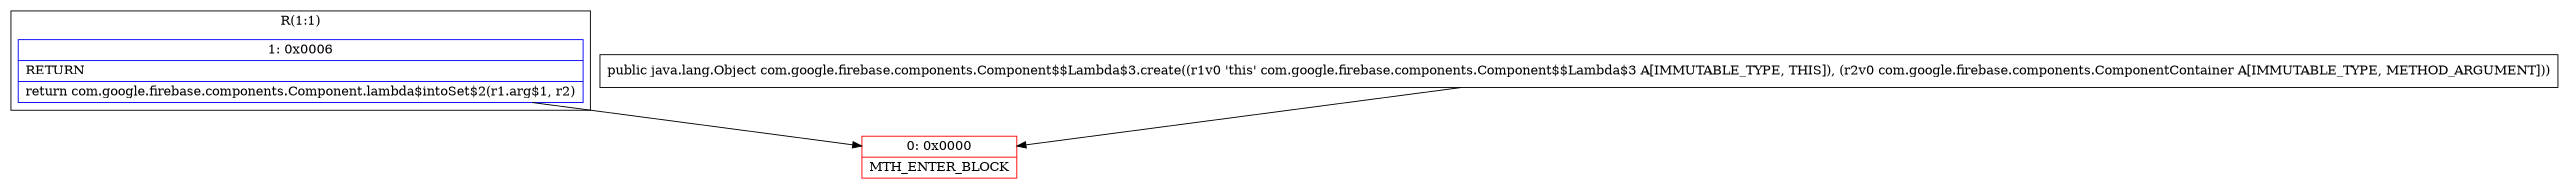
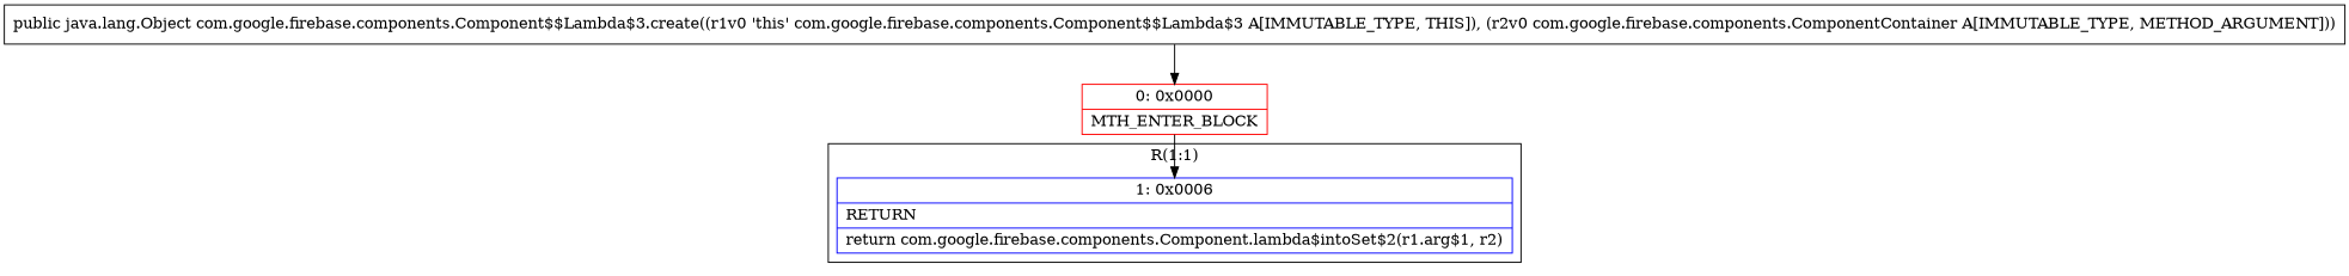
  digraph {
    node [shape=record]
    n1 [color=blue label="{1\:\ 0x0006|RETURN\l|return com.google.firebase.components.Component.lambda$intoSet$2(r1.arg$1, r2)\l}"]
    n2 [color=red label="{0\:\ 0x0000|MTH_ENTER_BLOCK\l}"]
    n3 [label="{public java.lang.Object com.google.firebase.components.Component$$Lambda$3.create((r1v0 'this' com.google.firebase.components.Component$$Lambda$3 A[IMMUTABLE_TYPE, THIS]), (r2v0 com.google.firebase.components.ComponentContainer A[IMMUTABLE_TYPE, METHOD_ARGUMENT])) }"]
    subgraph cluster_1 {
      label="R(1:1)"
      n1
    }
-   n1 -> n2
+   n2 -> n1
    n3 -> n2
  }
